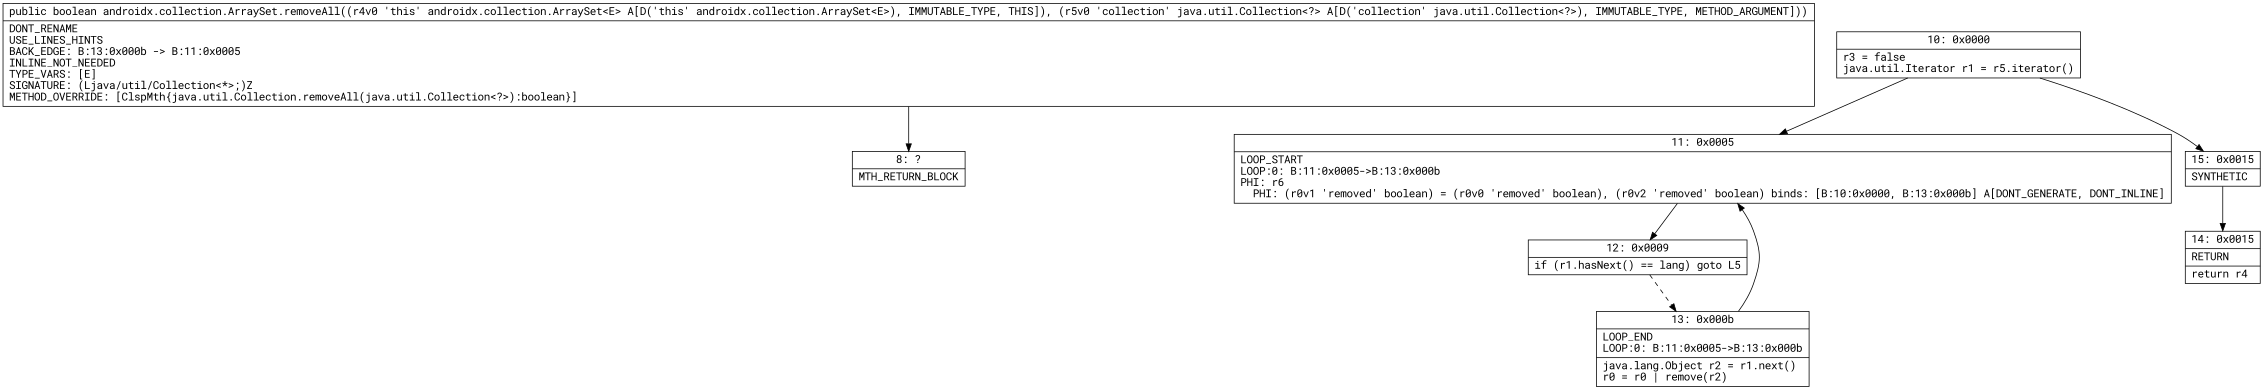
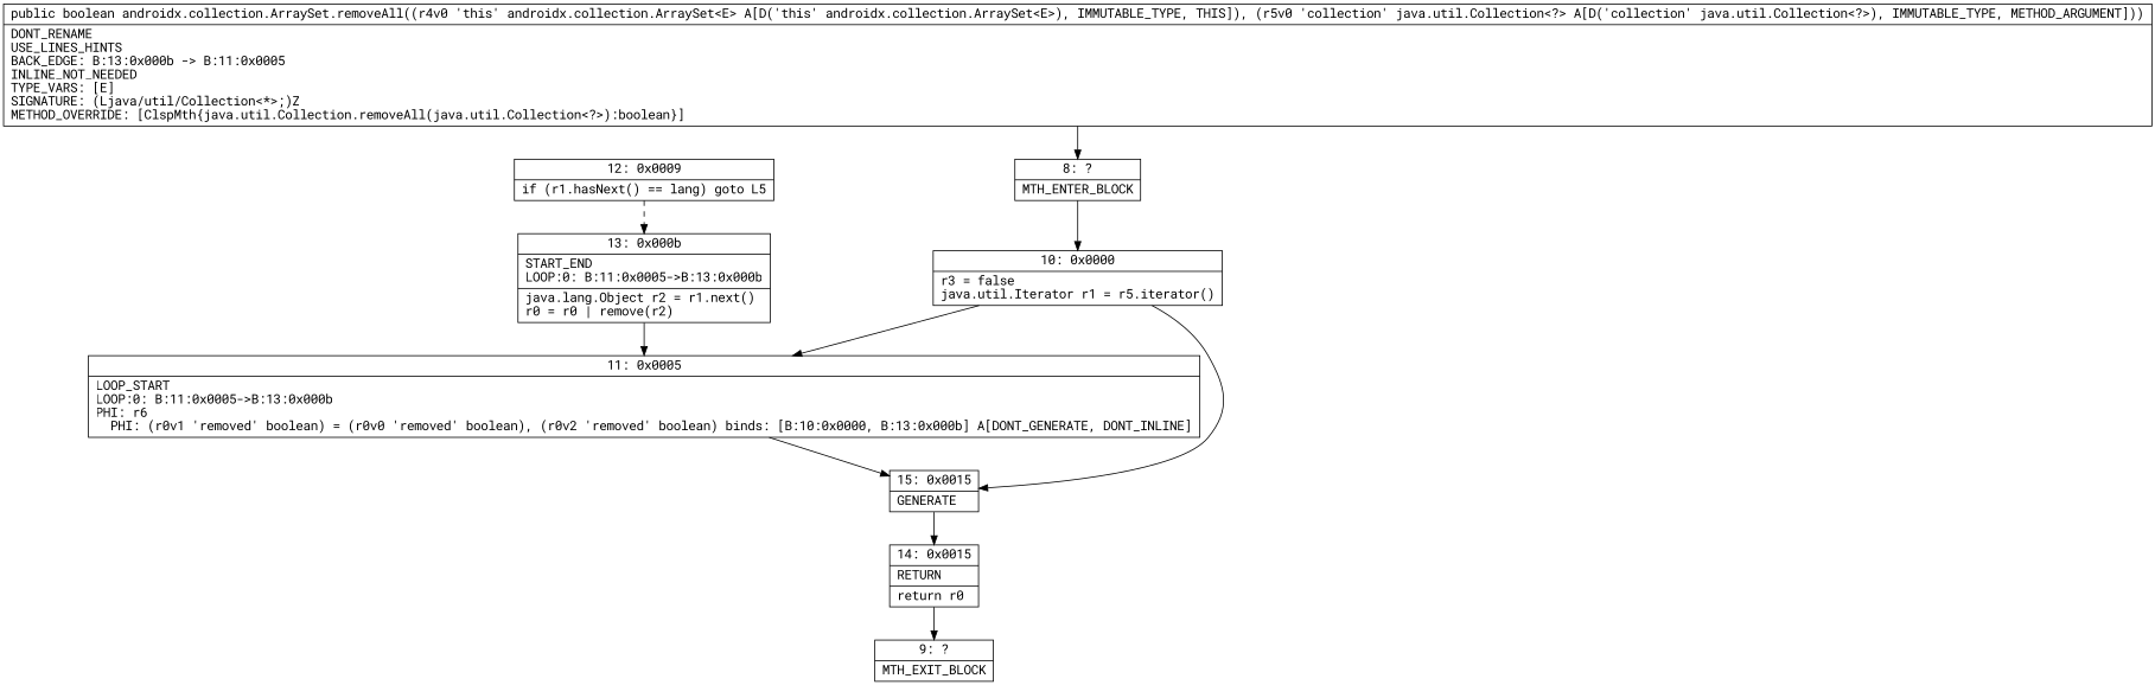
  digraph {
    fontname="Roboto Mono"
    node [fontname="Roboto Mono" shape=record]
    edge [fontname="Roboto Mono"]
-   n1 [label="{8\:\ ?|MTH_RETURN_BLOCK\l}"]
+   n1 [label="{8\:\ ?|MTH_ENTER_BLOCK\l}"]
    n2 [label="{10\:\ 0x0000|r3 = false\ljava.util.Iterator r1 = r5.iterator()\l}"]
    n3 [label="{11\:\ 0x0005|LOOP_START\lLOOP:0: B:11:0x0005\-\>B:13:0x000b\lPHI: r6 \l  PHI: (r0v1 'removed' boolean) = (r0v0 'removed' boolean), (r0v2 'removed' boolean) binds: [B:10:0x0000, B:13:0x000b] A[DONT_GENERATE, DONT_INLINE]\l}"]
-   n4 [label="{15\:\ 0x0015|SYNTHETIC\l}"]
+   n4 [label="{15\:\ 0x0015|GENERATE\l}"]
    n5 [label="{12\:\ 0x0009|if (r1.hasNext() == lang) goto L5\l}"]
-   n6 [label="{13\:\ 0x000b|LOOP_END\lLOOP:0: B:11:0x0005\-\>B:13:0x000b\l|java.lang.Object r2 = r1.next()\lr0 = r0 \| remove(r2)\l}"]
-   n7 [label="{14\:\ 0x0015|RETURN\l|return r4\l}"]
+   n6 [label="{13\:\ 0x000b|START_END\lLOOP:0: B:11:0x0005\-\>B:13:0x000b\l|java.lang.Object r2 = r1.next()\lr0 = r0 \| remove(r2)\l}"]
+   n7 [label="{14\:\ 0x0015|RETURN\l|return r0\l}"]
+   n8 [label="{9\:\ ?|MTH_EXIT_BLOCK\l}"]
    n9 [label="{public boolean androidx.collection.ArraySet.removeAll((r4v0 'this' androidx.collection.ArraySet\<E\> A[D('this' androidx.collection.ArraySet\<E\>), IMMUTABLE_TYPE, THIS]), (r5v0 'collection' java.util.Collection\<?\> A[D('collection' java.util.Collection\<?\>), IMMUTABLE_TYPE, METHOD_ARGUMENT]))  | DONT_RENAME\lUSE_LINES_HINTS\lBACK_EDGE: B:13:0x000b \-\> B:11:0x0005\lINLINE_NOT_NEEDED\lTYPE_VARS: [E]\lSIGNATURE: (Ljava\/util\/Collection\<*\>;)Z\lMETHOD_OVERRIDE: [ClspMth\{java.util.Collection.removeAll(java.util.Collection\<?\>):boolean\}]\l}"]
+   n1 -> n2
    n2 -> n3
    n2 -> n4
-   n3 -> n5
+   n3 -> n4
    n4 -> n7
    n5 -> n6 [style=dashed]
    n6 -> n3
+   n7 -> n8
    n9 -> n1
  }
